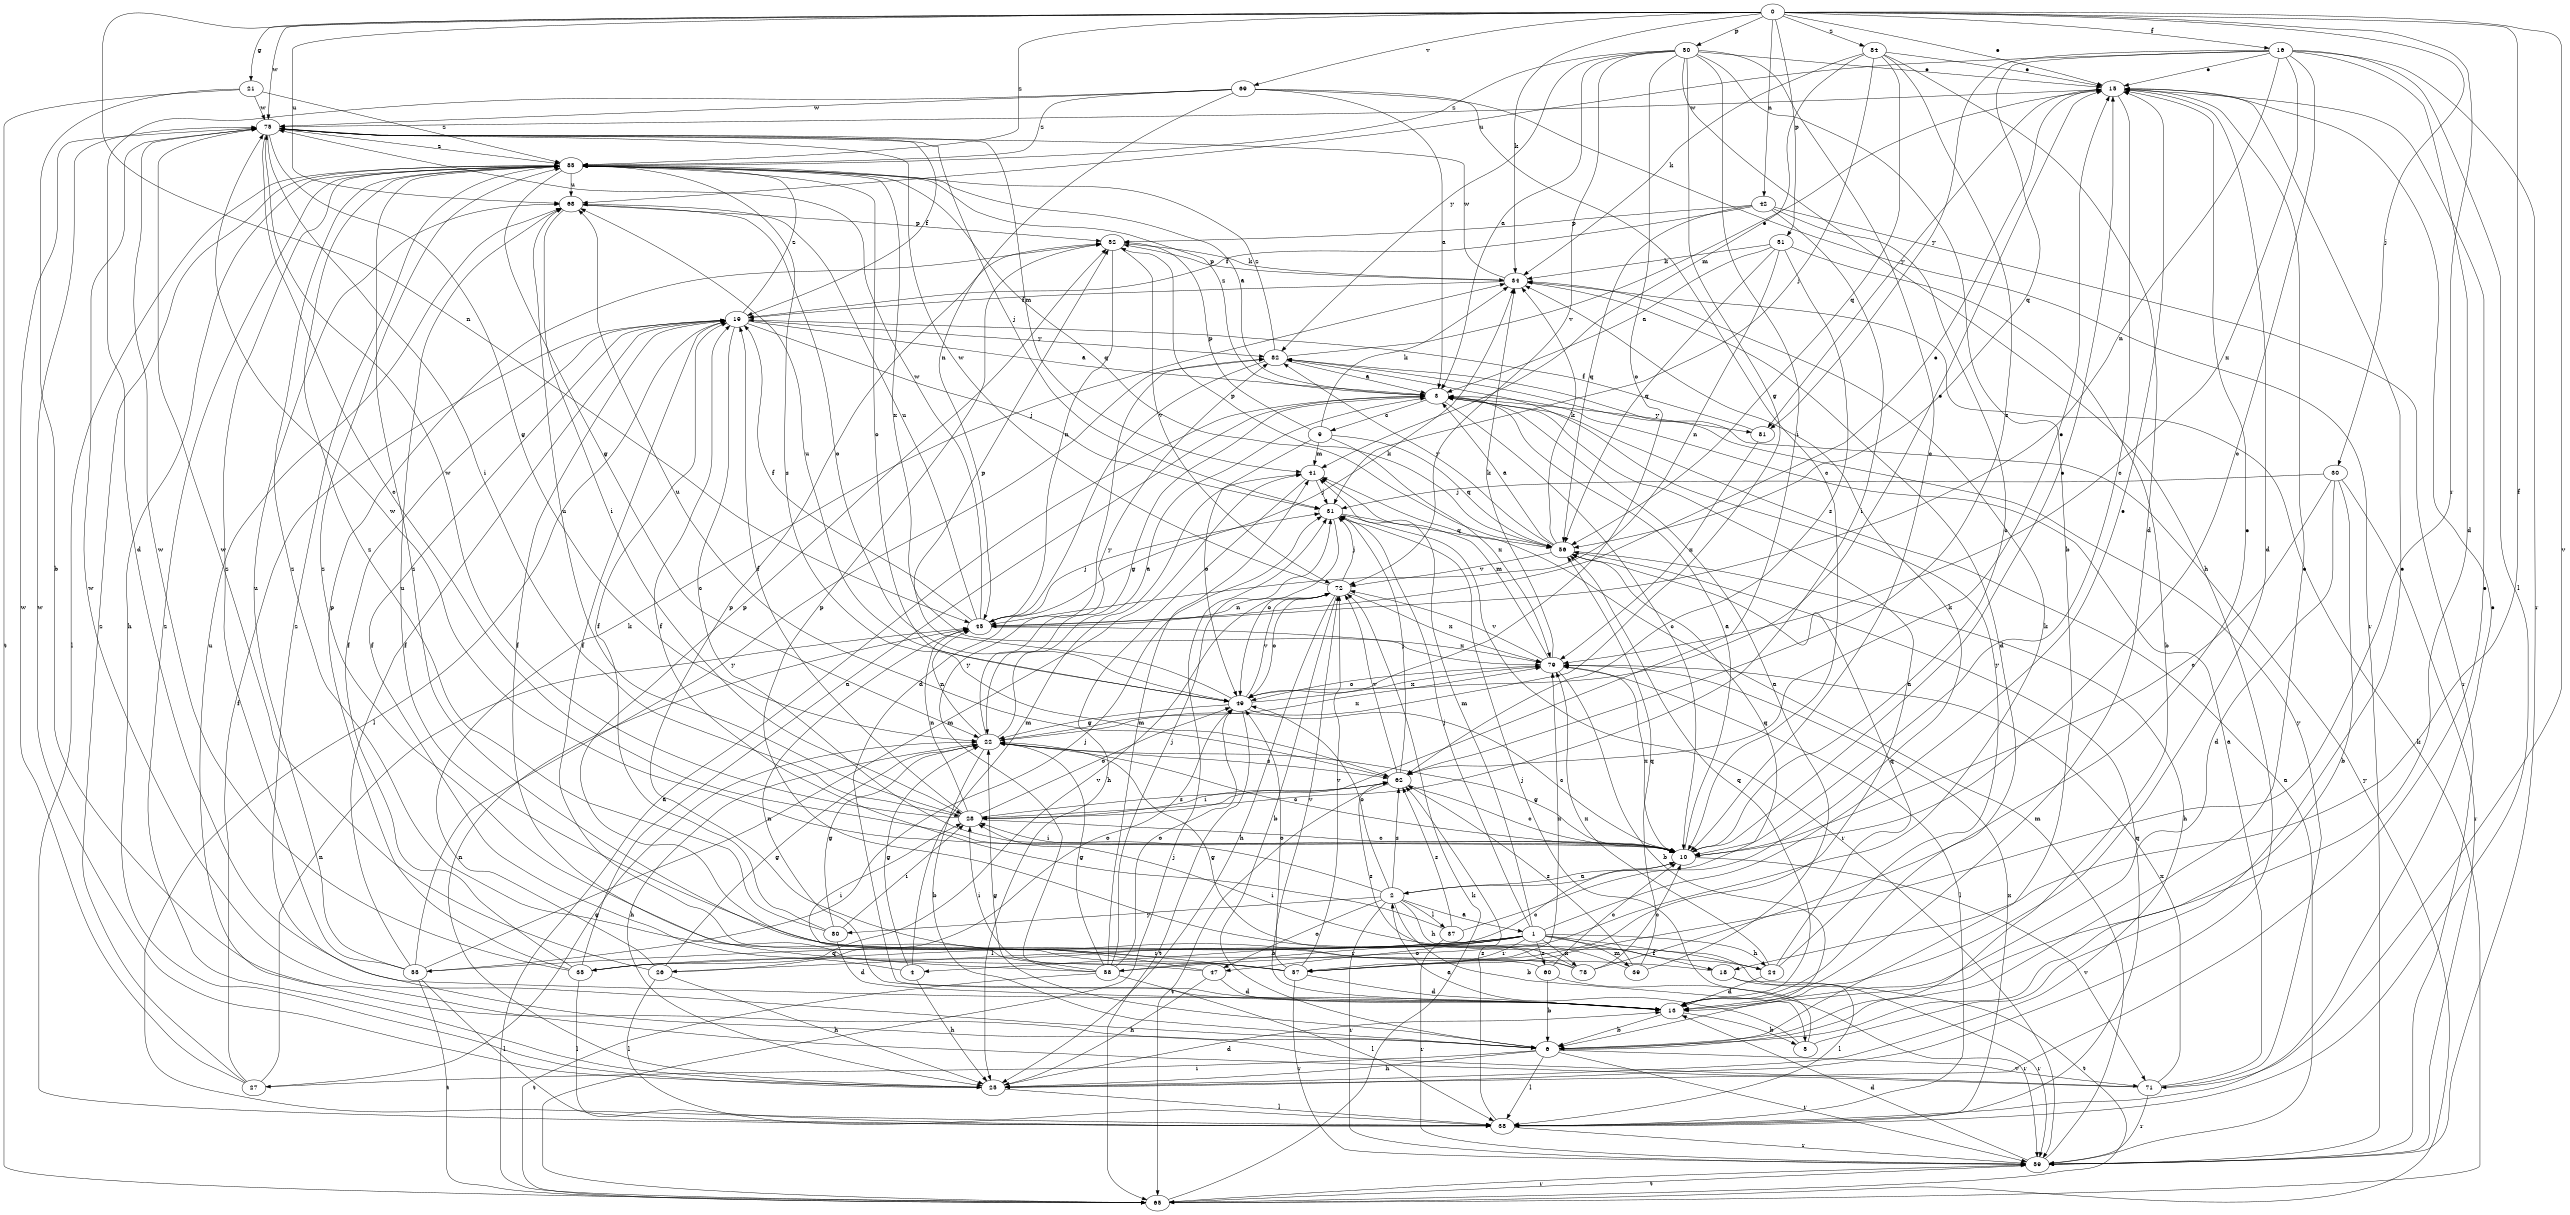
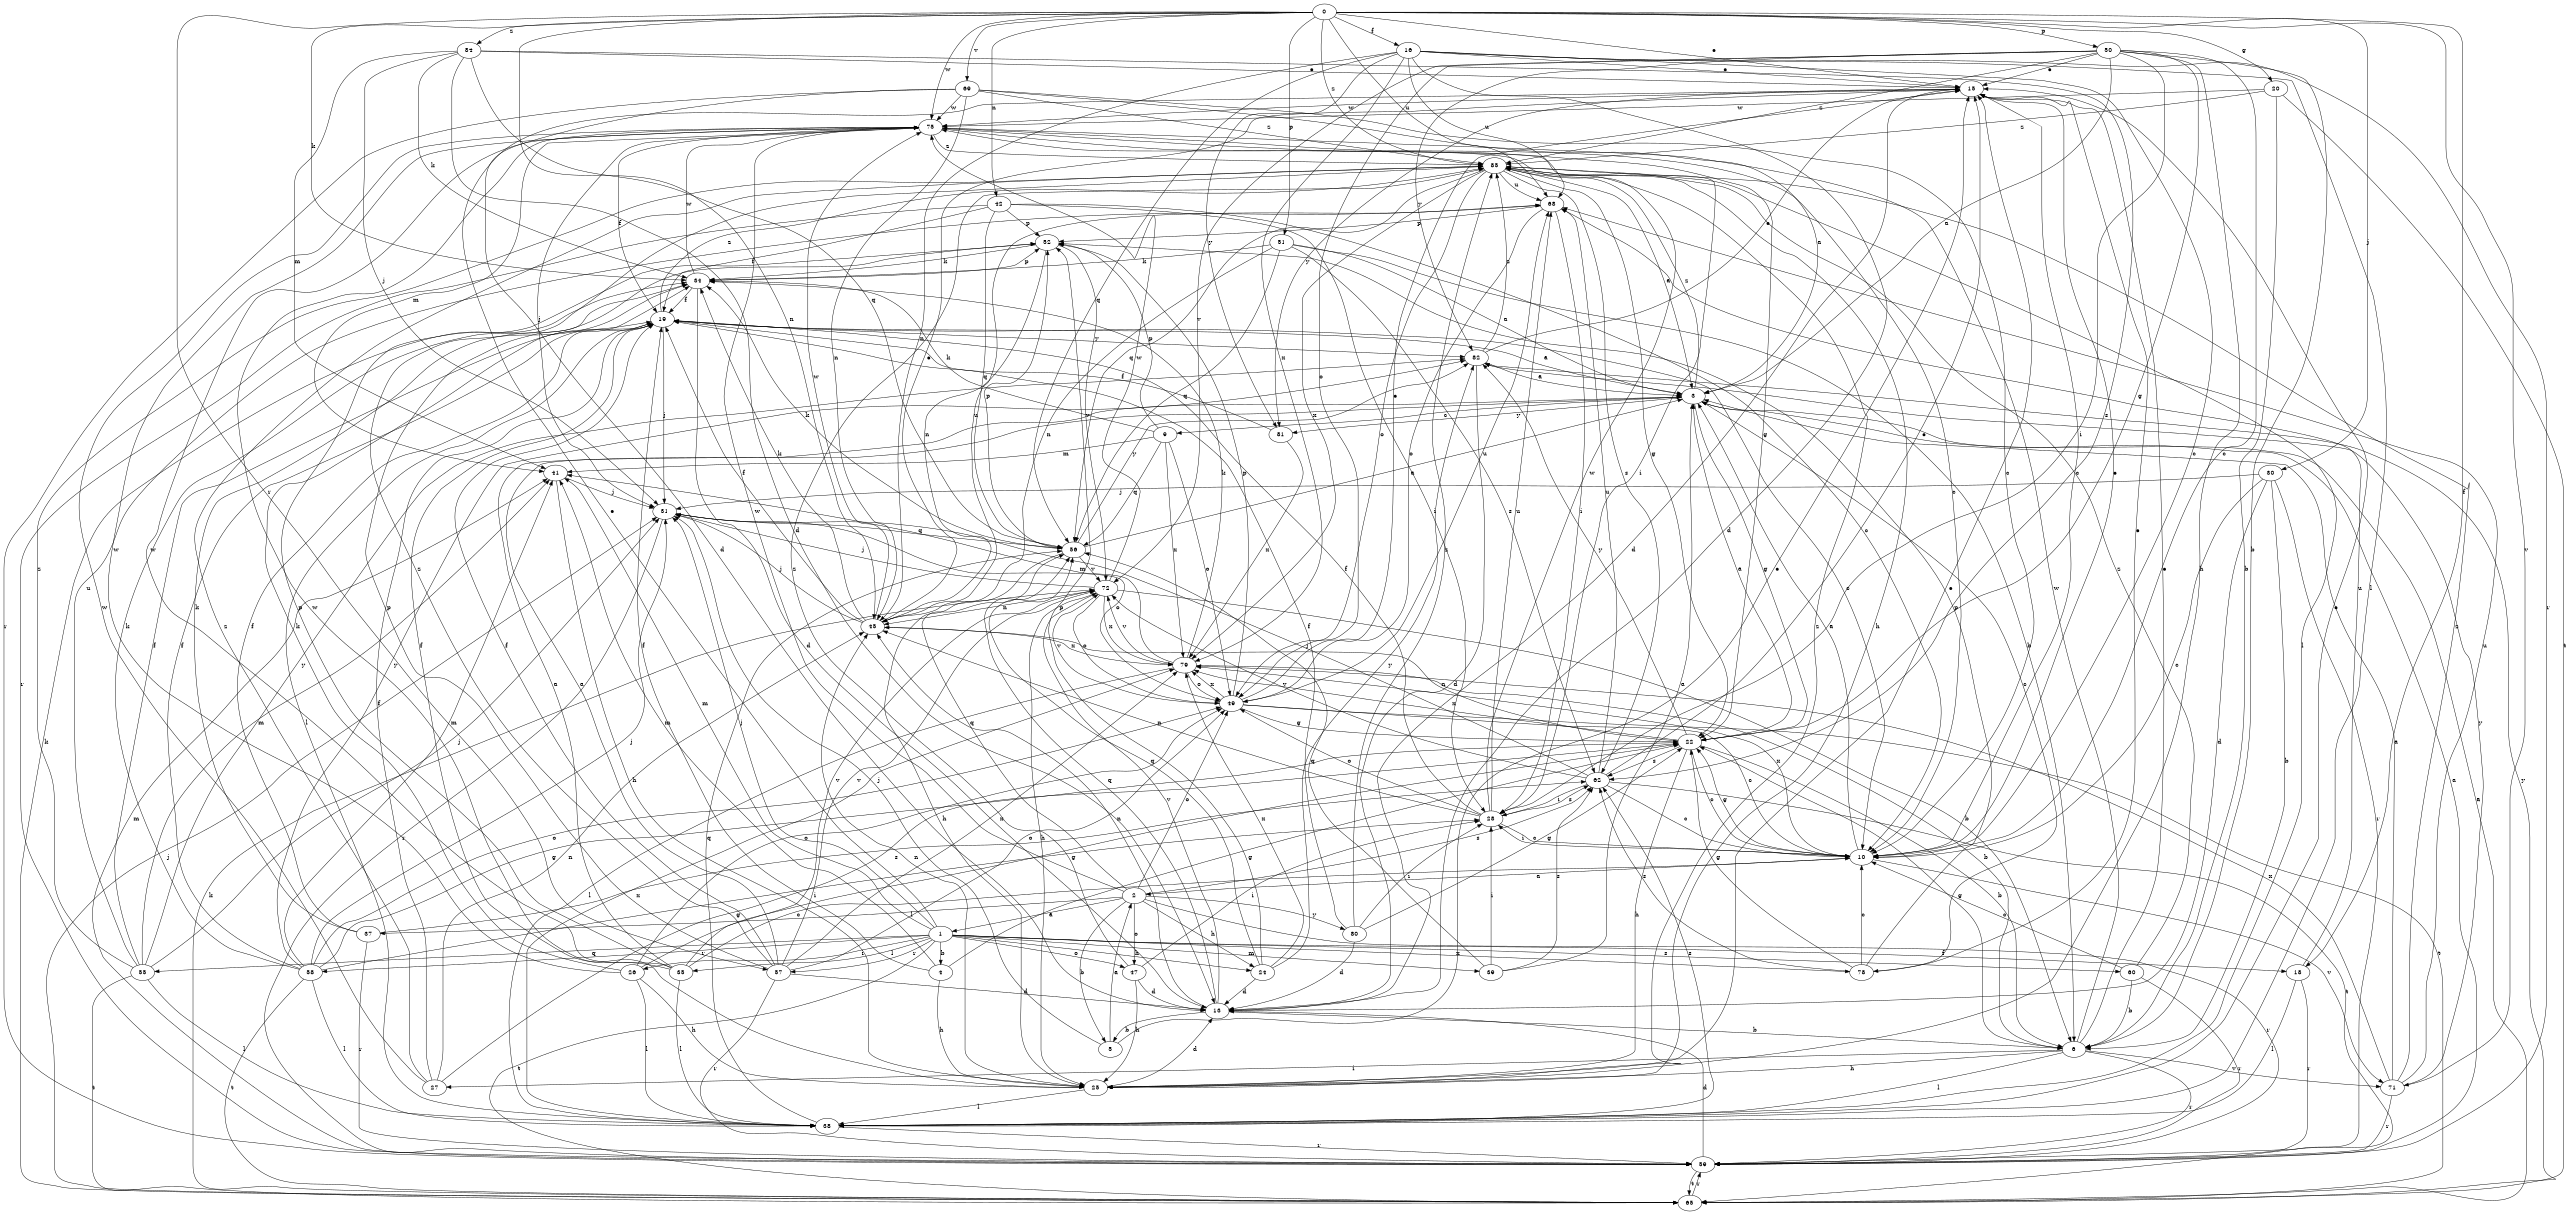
  strict digraph {
    0
    15
    16
    18
-   21
+   21 [label=20]
    30
    34
    42
    45
    50
    51
    57
    68
    69
    71
    75
    84
    85
    10
    81
    13
    56
    59
    38
    79
    65
    6
    31
    19
    52
    28
    49
    3
    22
    25
    72
    82
    62
    41
    1
    4
    24
    26
    35
    39
    47
    55
    58
    60
    78
    2
    5
    37
    80
    9
    27
    0 -> 15 [label=e]
    0 -> 16 [label=f]
    0 -> 18 [label=f]
    0 -> 21 [label=g]
    0 -> 30 [label=j]
    0 -> 34 [label=k]
    0 -> 42 [label=n]
    0 -> 45 [label=n]
    0 -> 50 [label=p]
    0 -> 51 [label=p]
    0 -> 57 [label=r]
    0 -> 68 [label=u]
    0 -> 69 [label=v]
    0 -> 71 [label=v]
    0 -> 75 [label=w]
    0 -> 84 [label=z]
    0 -> 85 [label=z]
    15 -> 75 [label=w]
    15 -> 10 [label=c]
    15 -> 81 [label=y]
    15 -> 13 [label=d]
    16 -> 15 [label=e]
    16 -> 45 [label=n]
    16 -> 68 [label=u]
    16 -> 10 [label=c]
    16 -> 81 [label=y]
    16 -> 13 [label=d]
    16 -> 56 [label=q]
    16 -> 59 [label=r]
    16 -> 38 [label=l]
    16 -> 79 [label=x]
    18 -> 68 [label=u]
    18 -> 59 [label=r]
    18 -> 38 [label=l]
    21 -> 75 [label=w]
    21 -> 85 [label=z]
    21 -> 65 [label=t]
    21 -> 6 [label=b]
    30 -> 10 [label=c]
    30 -> 13 [label=d]
    30 -> 59 [label=r]
    30 -> 6 [label=b]
    30 -> 31 [label=j]
    34 -> 75 [label=w]
    34 -> 13 [label=d]
    34 -> 19 [label=f]
    34 -> 52 [label=p]
    42 -> 10 [label=c]
    42 -> 56 [label=q]
    42 -> 59 [label=r]
    42 -> 19 [label=f]
    42 -> 52 [label=p]
    42 -> 28 [label=i]
    45 -> 15 [label=e]
    45 -> 34 [label=k]
    45 -> 68 [label=u]
    45 -> 75 [label=w]
    45 -> 79 [label=x]
    45 -> 31 [label=j]
    45 -> 19 [label=f]
    50 -> 15 [label=e]
    50 -> 85 [label=z]
    50 -> 10 [label=c]
    50 -> 6 [label=b]
    50 -> 28 [label=i]
    50 -> 49 [label=o]
    50 -> 3 [label=a]
    50 -> 22 [label=g]
    50 -> 25 [label=h]
    50 -> 72 [label=v]
    50 -> 82 [label=y]
    51 -> 34 [label=k]
    51 -> 45 [label=n]
    51 -> 56 [label=q]
    51 -> 6 [label=b]
    51 -> 3 [label=a]
    51 -> 62 [label=s]
    57 -> 85 [label=z]
    57 -> 13 [label=d]
    57 -> 59 [label=r]
    57 -> 79 [label=x]
    57 -> 19 [label=f]
    57 -> 52 [label=p]
    57 -> 49 [label=o]
    57 -> 3 [label=a]
    57 -> 72 [label=v]
    68 -> 52 [label=p]
    68 -> 28 [label=i]
    68 -> 49 [label=o]
    69 -> 45 [label=n]
    69 -> 75 [label=w]
    69 -> 85 [label=z]
    69 -> 10 [label=c]
    69 -> 13 [label=d]
    69 -> 59 [label=r]
    69 -> 3 [label=a]
    71 -> 68 [label=u]
    71 -> 85 [label=z]
    71 -> 59 [label=r]
    71 -> 79 [label=x]
    71 -> 3 [label=a]
    71 -> 82 [label=y]
    75 -> 85 [label=z]
    75 -> 10 [label=c]
    75 -> 31 [label=j]
    75 -> 19 [label=f]
    75 -> 28 [label=i]
    75 -> 22 [label=g]
    75 -> 41 [label=m]
    84 -> 15 [label=e]
    84 -> 34 [label=k]
    84 -> 13 [label=d]
    84 -> 56 [label=q]
    84 -> 31 [label=j]
    84 -> 62 [label=s]
    84 -> 41 [label=m]
    85 -> 68 [label=u]
    85 -> 56 [label=q]
    85 -> 38 [label=l]
    85 -> 79 [label=x]
    85 -> 49 [label=o]
    85 -> 3 [label=a]
    85 -> 22 [label=g]
    85 -> 25 [label=h]
    85 -> 62 [label=s]
    10 -> 15 [label=e]
    10 -> 71 [label=v]
    10 -> 79 [label=x]
    10 -> 28 [label=i]
    10 -> 3 [label=a]
    10 -> 22 [label=g]
    10 -> 2 [label=a]
    81 -> 79 [label=x]
    81 -> 19 [label=f]
    13 -> 45 [label=n]
    13 -> 56 [label=q]
    13 -> 6 [label=b]
    13 -> 72 [label=v]
    13 -> 5 [label=b]
    56 -> 34 [label=k]
    56 -> 52 [label=p]
    56 -> 3 [label=a]
    56 -> 25 [label=h]
    56 -> 72 [label=v]
    56 -> 82 [label=y]
    59 -> 13 [label=d]
    59 -> 65 [label=t]
    59 -> 3 [label=a]
    59 -> 41 [label=m]
    38 -> 15 [label=e]
    38 -> 56 [label=q]
    38 -> 59 [label=r]
    38 -> 79 [label=x]
    38 -> 62 [label=s]
    79 -> 34 [label=k]
    79 -> 38 [label=l]
    79 -> 6 [label=b]
    79 -> 49 [label=o]
    79 -> 72 [label=v]
    79 -> 41 [label=m]
    65 -> 34 [label=k]
    65 -> 59 [label=r]
    65 -> 31 [label=j]
    65 -> 3 [label=a]
    65 -> 72 [label=k]
    65 -> 82 [label=y]
    6 -> 15 [label=e]
    6 -> 71 [label=v]
    6 -> 75 [label=w]
    6 -> 59 [label=r]
    6 -> 38 [label=l]
    6 -> 22 [label=g]
    6 -> 25 [label=h]
    6 -> 27 [label=i]
    31 -> 56 [label=q]
    31 -> 59 [label=r]
    31 -> 49 [label=o]
    19 -> 85 [label=z]
    19 -> 10 [label=c]
    19 -> 38 [label=l]
    19 -> 31 [label=j]
    19 -> 3 [label=a]
    19 -> 82 [label=y]
    52 -> 34 [label=k]
    52 -> 45 [label=n]
    52 -> 72 [label=v]
    28 -> 45 [label=n]
    28 -> 68 [label=u]
    28 -> 75 [label=w]
    28 -> 10 [label=c]
    28 -> 19 [label=f]
    28 -> 49 [label=o]
    28 -> 62 [label=s]
    49 -> 15 [label=e]
    49 -> 68 [label=u]
    49 -> 10 [label=c]
    49 -> 79 [label=x]
    49 -> 65 [label=t]
    49 -> 52 [label=p]
    49 -> 22 [label=g]
    49 -> 72 [label=v]
    3 -> 85 [label=z]
-   3 -> 10 [label=c]
+   3 -> 78 [label=c]
    3 -> 81 [label=y]
    3 -> 22 [label=g]
    3 -> 9 [label=c]
    22 -> 45 [label=n]
    22 -> 10 [label=c]
    22 -> 79 [label=x]
    22 -> 6 [label=b]
    22 -> 3 [label=a]
    22 -> 25 [label=h]
    22 -> 82 [label=y]
    22 -> 62 [label=s]
    25 -> 15 [label=e]
    25 -> 45 [label=n]
    25 -> 75 [label=w]
    25 -> 85 [label=z]
    25 -> 13 [label=d]
    25 -> 38 [label=l]
    72 -> 45 [label=n]
    72 -> 75 [label=w]
    72 -> 79 [label=x]
    72 -> 6 [label=b]
    72 -> 31 [label=j]
    72 -> 49 [label=o]
    72 -> 25 [label=h]
    82 -> 15 [label=e]
    82 -> 85 [label=z]
    82 -> 13 [label=d]
    82 -> 3 [label=a]
    62 -> 15 [label=e]
    62 -> 68 [label=u]
    62 -> 10 [label=c]
    62 -> 65 [label=t]
    62 -> 31 [label=j]
    62 -> 28 [label=i]
    62 -> 72 [label=v]
    41 -> 31 [label=j]
    41 -> 25 [label=h]
    1 -> 15 [label=e]
    1 -> 18 [label=f]
    1 -> 57 [label=r]
    1 -> 65 [label=t]
    1 -> 31 [label=j]
    1 -> 41 [label=m]
    1 -> 4 [label=b]
    1 -> 24 [label=h]
    1 -> 26 [label=i]
    1 -> 35 [label=l]
    1 -> 39 [label=m]
    1 -> 47 [label=o]
    1 -> 55 [label=q]
    1 -> 58 [label=r]
    1 -> 60 [label=s]
    1 -> 78 [label=x]
    4 -> 19 [label=f]
    4 -> 22 [label=g]
    4 -> 25 [label=h]
    4 -> 41 [label=m]
    24 -> 13 [label=d]
    24 -> 56 [label=q]
    24 -> 79 [label=x]
    24 -> 52 [label=p]
    24 -> 82 [label=y]
    26 -> 34 [label=k]
    26 -> 75 [label=w]
    26 -> 38 [label=l]
    26 -> 49 [label=o]
    26 -> 22 [label=g]
    26 -> 25 [label=h]
    35 -> 75 [label=w]
    35 -> 10 [label=c]
    35 -> 38 [label=l]
    35 -> 19 [label=f]
    35 -> 52 [label=p]
    35 -> 3 [label=a]
    35 -> 72 [label=v]
    39 -> 56 [label=q]
    39 -> 28 [label=i]
    39 -> 3 [label=a]
    39 -> 62 [label=s]
    47 -> 85 [label=z]
    47 -> 13 [label=d]
    47 -> 28 [label=i]
    47 -> 25 [label=h]
    55 -> 68 [label=u]
    55 -> 85 [label=z]
    55 -> 38 [label=l]
    55 -> 65 [label=t]
    55 -> 31 [label=j]
    55 -> 19 [label=f]
    55 -> 82 [label=y]
    55 -> 41 [label=m]
    58 -> 34 [label=k]
    58 -> 38 [label=l]
    58 -> 65 [label=t]
    58 -> 31 [label=j]
    58 -> 19 [label=f]
    58 -> 28 [label=i]
    58 -> 49 [label=o]
    58 -> 22 [label=g]
    58 -> 82 [label=y]
    58 -> 41 [label=m]
    60 -> 85 [label=z]
    60 -> 10 [label=c]
    60 -> 59 [label=r]
    60 -> 6 [label=b]
    78 -> 15 [label=e]
    78 -> 10 [label=c]
    78 -> 52 [label=p]
    78 -> 22 [label=g]
    78 -> 62 [label=s]
    2 -> 75 [label=w]
    2 -> 56 [label=q]
    2 -> 59 [label=r]
    2 -> 49 [label=o]
    2 -> 62 [label=s]
    2 -> 1 [label=a]
    2 -> 24 [label=h]
    2 -> 47 [label=o]
    2 -> 5 [label=b]
    2 -> 37 [label=l]
    2 -> 80 [label=y]
    5 -> 15 [label=e]
    5 -> 31 [label=j]
    5 -> 2 [label=a]
    37 -> 34 [label=k]
    37 -> 59 [label=r]
    37 -> 19 [label=f]
    37 -> 62 [label=s]
    80 -> 85 [label=z]
    80 -> 13 [label=d]
    80 -> 19 [label=f]
    80 -> 28 [label=i]
    80 -> 22 [label=g]
    9 -> 34 [label=k]
    9 -> 56 [label=q]
    9 -> 79 [label=x]
    9 -> 52 [label=p]
    9 -> 49 [label=o]
    9 -> 41 [label=m]
    27 -> 45 [label=n]
    27 -> 75 [label=w]
    27 -> 85 [label=z]
    27 -> 19 [label=f]
    27 -> 22 [label=g]
  }
